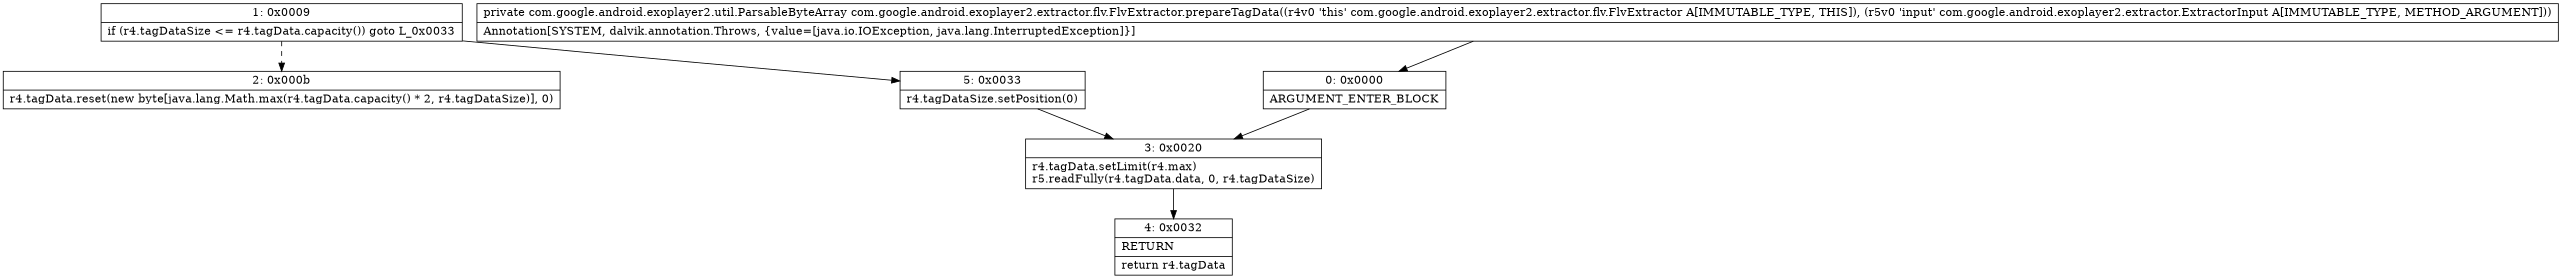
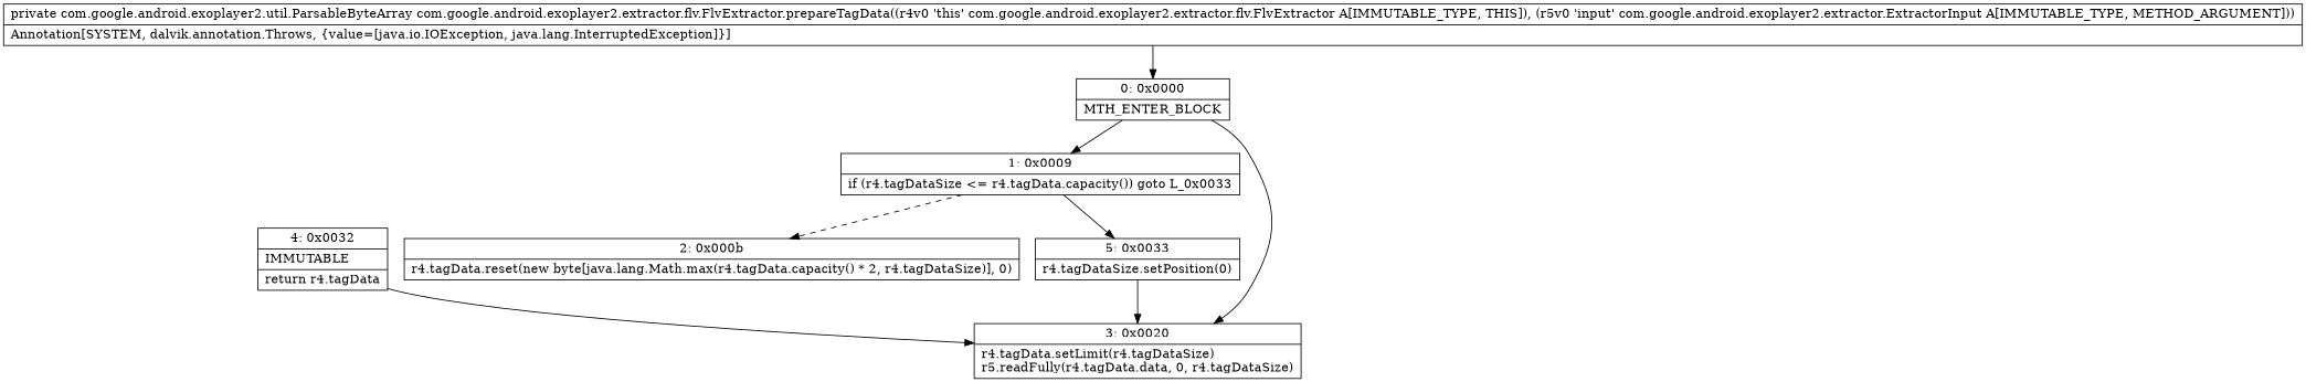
  digraph {
    node [shape=record]
-   n1 [label="{0\:\ 0x0000|ARGUMENT_ENTER_BLOCK\l}"]
+   n1 [label="{0\:\ 0x0000|MTH_ENTER_BLOCK\l}"]
    n2 [label="{1\:\ 0x0009|if (r4.tagDataSize \<= r4.tagData.capacity()) goto L_0x0033\l}"]
-   n3 [label="{3\:\ 0x0020|r4.tagData.setLimit(r4.max)\lr5.readFully(r4.tagData.data, 0, r4.tagDataSize)\l}"]
+   n3 [label="{3\:\ 0x0020|r4.tagData.setLimit(r4.tagDataSize)\lr5.readFully(r4.tagData.data, 0, r4.tagDataSize)\l}"]
    n4 [label="{2\:\ 0x000b|r4.tagData.reset(new byte[java.lang.Math.max(r4.tagData.capacity() * 2, r4.tagDataSize)], 0)\l}"]
    n5 [label="{5\:\ 0x0033|r4.tagDataSize.setPosition(0)\l}"]
-   n6 [label="{4\:\ 0x0032|RETURN\l|return r4.tagData\l}"]
+   n6 [label="{4\:\ 0x0032|IMMUTABLE\l|return r4.tagData\l}"]
    n7 [label="{private com.google.android.exoplayer2.util.ParsableByteArray com.google.android.exoplayer2.extractor.flv.FlvExtractor.prepareTagData((r4v0 'this' com.google.android.exoplayer2.extractor.flv.FlvExtractor A[IMMUTABLE_TYPE, THIS]), (r5v0 'input' com.google.android.exoplayer2.extractor.ExtractorInput A[IMMUTABLE_TYPE, METHOD_ARGUMENT]))  | Annotation[SYSTEM, dalvik.annotation.Throws, \{value=[java.io.IOException, java.lang.InterruptedException]\}]\l}"]
+   n1 -> n2
    n1 -> n3
    n2 -> n4 [style=dashed]
    n2 -> n5
-   n3 -> n6
+   n6 -> n3
    n5 -> n3
    n7 -> n1
  }
